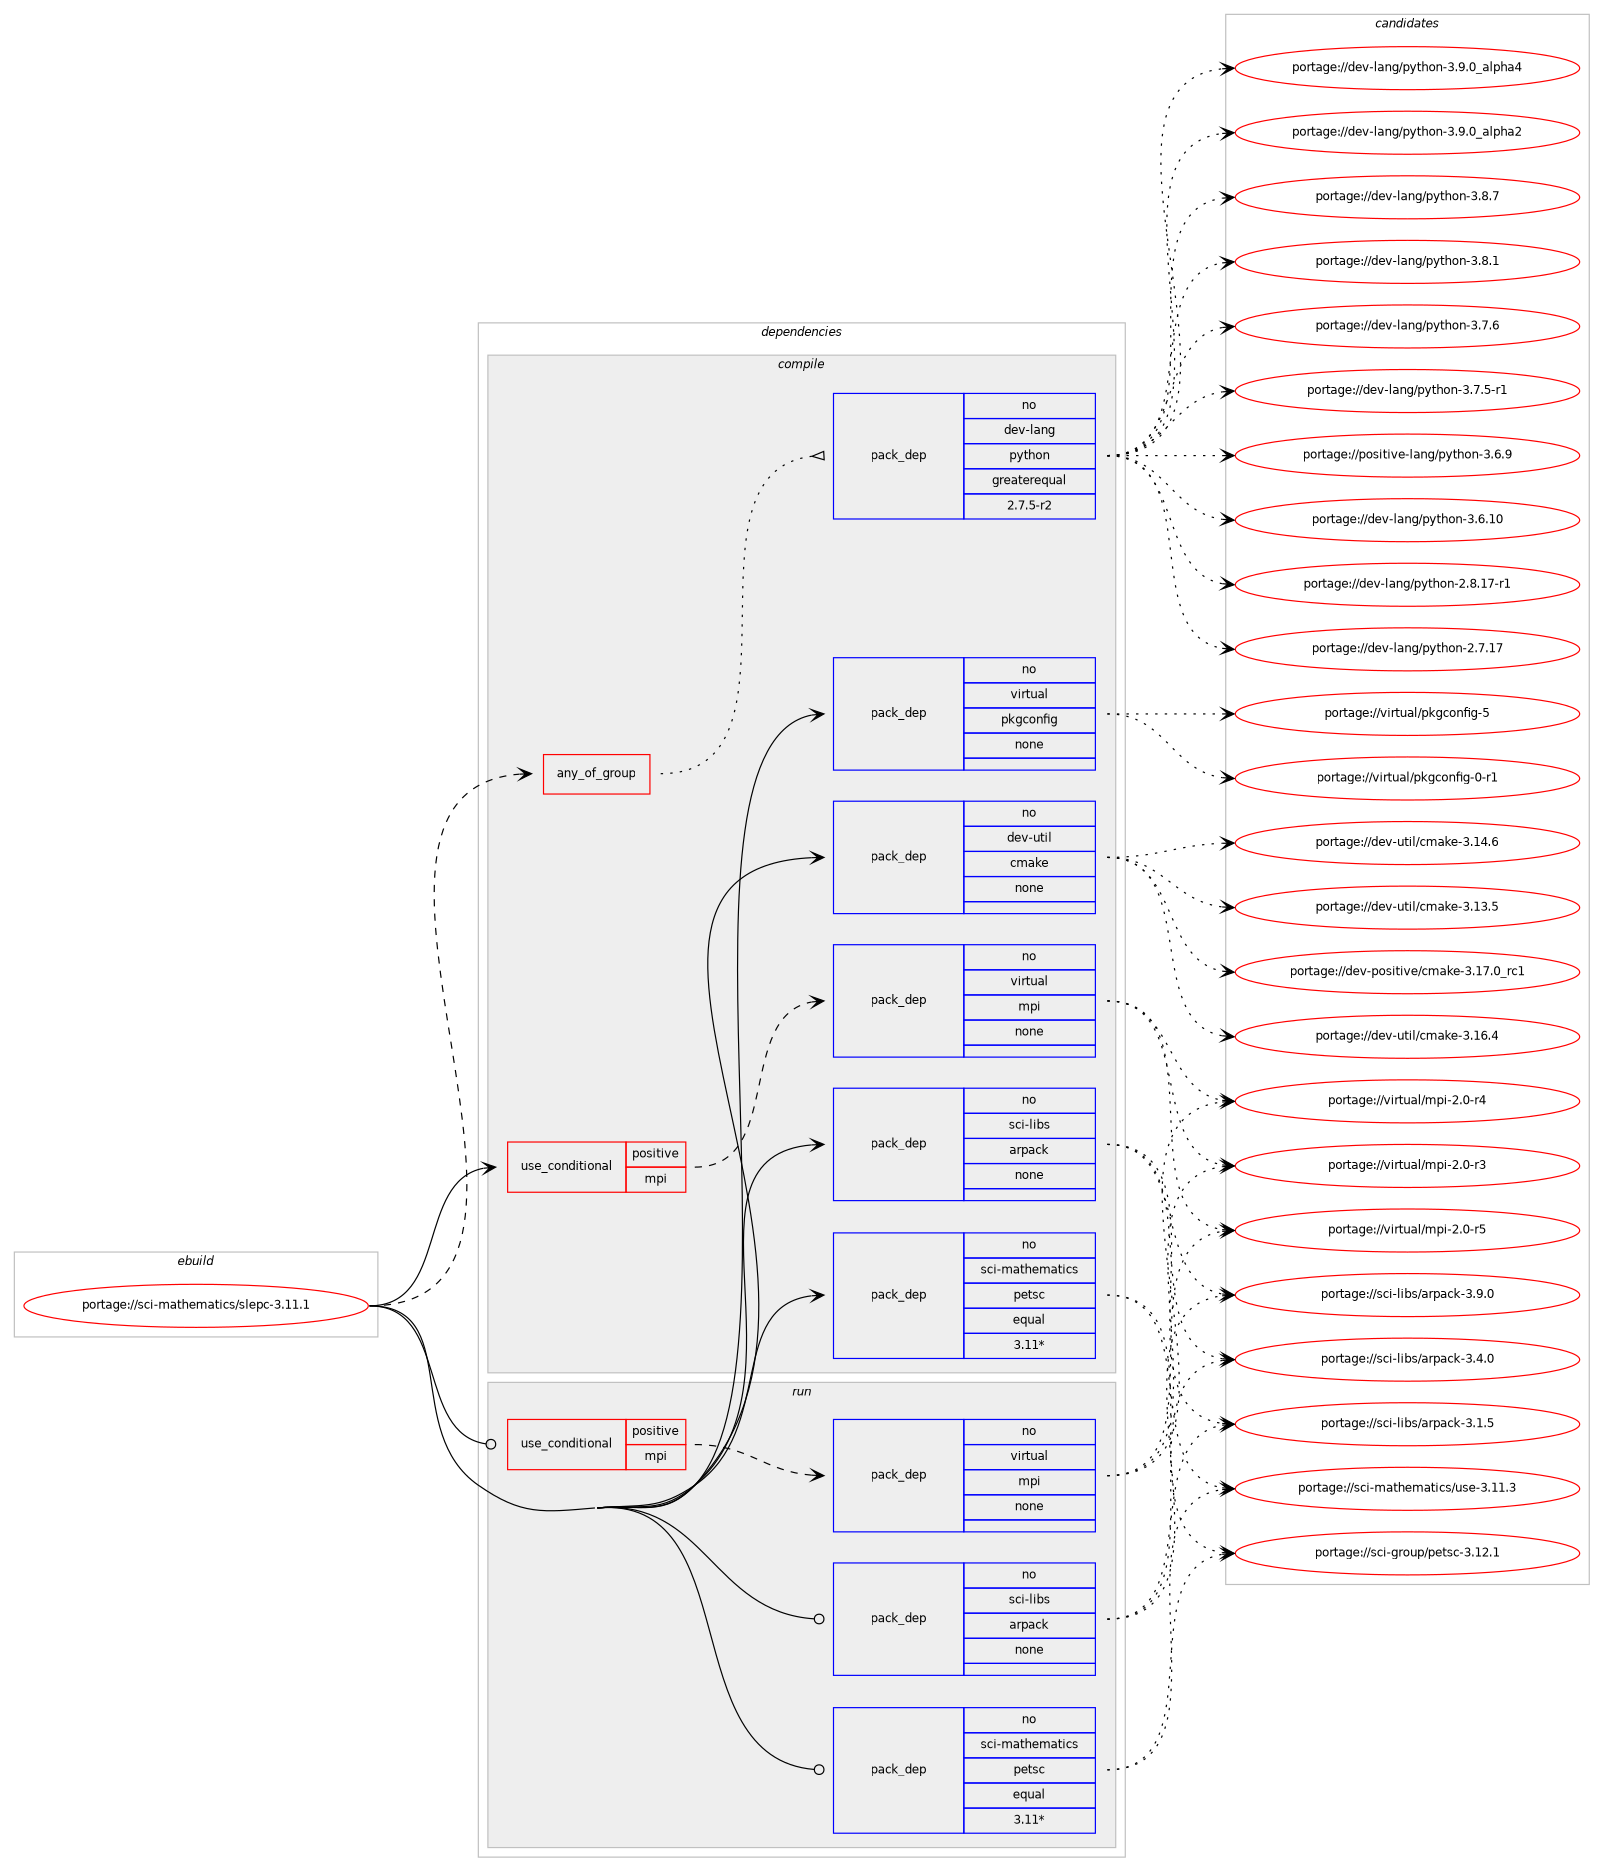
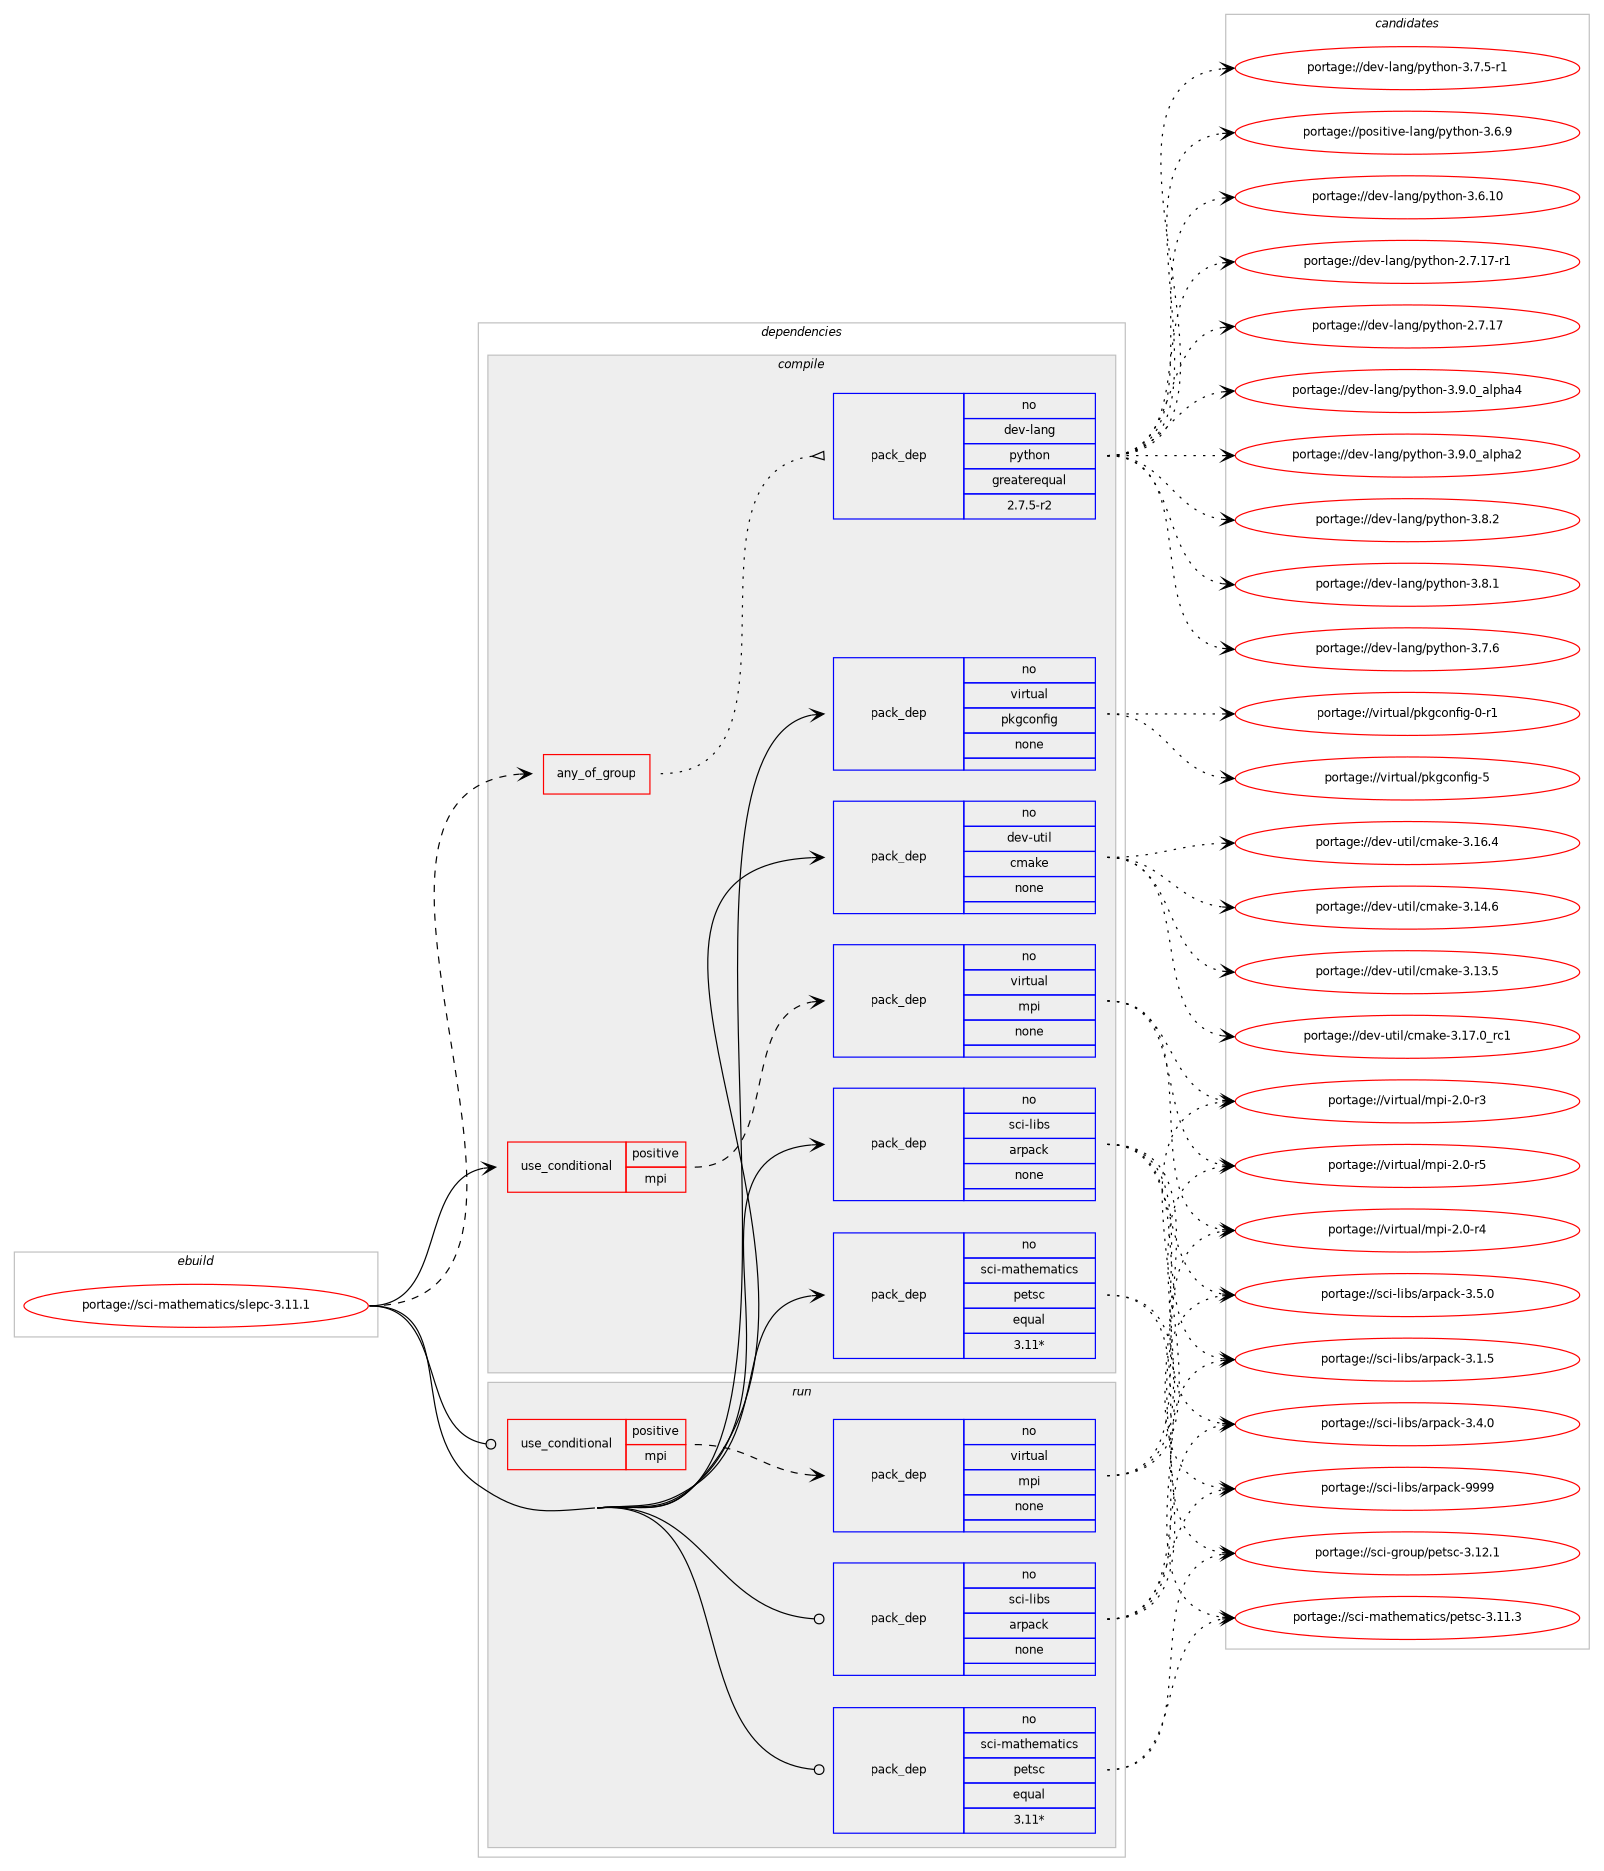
  digraph {
    compound=true
    concentrate=true
    fontname=Helvetica
    fontsize=10
    newrank=true
    rankdir=LR
    ranksep=1.5
    node [color=red fontname=Helvetica fontsize=10]
    edge [arrowhead=vee headport=w style=dotted tailport=e weight=100]
    n1 [label="portage://sci-mathematics/slepc-3.11.1" width=4]
    n2 [color=blue label=<<TABLE BORDER="0" CELLBORDER="1" CELLSPACING="0" CELLPADDING="4" WIDTH="220"><TR><TD ROWSPAN="6" CELLPADDING="30">pack_dep</TD></TR><TR><TD WIDTH="110">no</TD></TR><TR><TD>dev-lang</TD></TR><TR><TD>python</TD></TR><TR><TD>greaterequal</TD></TR><TR><TD>2.7.5-r2</TD></TR></TABLE>> shape=none]
    n3 [label=<<TABLE BORDER="0" CELLBORDER="1" CELLSPACING="0" CELLPADDING="4"><TR><TD CELLPADDING="10">any_of_group</TD></TR></TABLE>> shape=none]
    n4 [color=blue label=<<TABLE BORDER="0" CELLBORDER="1" CELLSPACING="0" CELLPADDING="4" WIDTH="220"><TR><TD ROWSPAN="6" CELLPADDING="30">pack_dep</TD></TR><TR><TD WIDTH="110">no</TD></TR><TR><TD>virtual</TD></TR><TR><TD>mpi</TD></TR><TR><TD>none</TD></TR><TR><TD></TD></TR></TABLE>> shape=none]
    n5 [label=<<TABLE BORDER="0" CELLBORDER="1" CELLSPACING="0" CELLPADDING="4"><TR><TD ROWSPAN="3" CELLPADDING="10">use_conditional</TD></TR><TR><TD>positive</TD></TR><TR><TD>mpi</TD></TR></TABLE>> shape=none]
    n6 [color=blue label=<<TABLE BORDER="0" CELLBORDER="1" CELLSPACING="0" CELLPADDING="4" WIDTH="220"><TR><TD ROWSPAN="6" CELLPADDING="30">pack_dep</TD></TR><TR><TD WIDTH="110">no</TD></TR><TR><TD>dev-util</TD></TR><TR><TD>cmake</TD></TR><TR><TD>none</TD></TR><TR><TD></TD></TR></TABLE>> shape=none]
    n7 [color=blue label=<<TABLE BORDER="0" CELLBORDER="1" CELLSPACING="0" CELLPADDING="4" WIDTH="220"><TR><TD ROWSPAN="6" CELLPADDING="30">pack_dep</TD></TR><TR><TD WIDTH="110">no</TD></TR><TR><TD>sci-libs</TD></TR><TR><TD>arpack</TD></TR><TR><TD>none</TD></TR><TR><TD></TD></TR></TABLE>> shape=none]
    n8 [color=blue label=<<TABLE BORDER="0" CELLBORDER="1" CELLSPACING="0" CELLPADDING="4" WIDTH="220"><TR><TD ROWSPAN="6" CELLPADDING="30">pack_dep</TD></TR><TR><TD WIDTH="110">no</TD></TR><TR><TD>sci-mathematics</TD></TR><TR><TD>petsc</TD></TR><TR><TD>equal</TD></TR><TR><TD>3.11*</TD></TR></TABLE>> shape=none]
    n9 [color=blue label=<<TABLE BORDER="0" CELLBORDER="1" CELLSPACING="0" CELLPADDING="4" WIDTH="220"><TR><TD ROWSPAN="6" CELLPADDING="30">pack_dep</TD></TR><TR><TD WIDTH="110">no</TD></TR><TR><TD>virtual</TD></TR><TR><TD>pkgconfig</TD></TR><TR><TD>none</TD></TR><TR><TD></TD></TR></TABLE>> shape=none]
    n10 [color=blue label=<<TABLE BORDER="0" CELLBORDER="1" CELLSPACING="0" CELLPADDING="4" WIDTH="220"><TR><TD ROWSPAN="6" CELLPADDING="30">pack_dep</TD></TR><TR><TD WIDTH="110">no</TD></TR><TR><TD>virtual</TD></TR><TR><TD>mpi</TD></TR><TR><TD>none</TD></TR><TR><TD></TD></TR></TABLE>> shape=none]
    n11 [label=<<TABLE BORDER="0" CELLBORDER="1" CELLSPACING="0" CELLPADDING="4"><TR><TD ROWSPAN="3" CELLPADDING="10">use_conditional</TD></TR><TR><TD>positive</TD></TR><TR><TD>mpi</TD></TR></TABLE>> shape=none]
    n12 [color=blue label=<<TABLE BORDER="0" CELLBORDER="1" CELLSPACING="0" CELLPADDING="4" WIDTH="220"><TR><TD ROWSPAN="6" CELLPADDING="30">pack_dep</TD></TR><TR><TD WIDTH="110">no</TD></TR><TR><TD>sci-libs</TD></TR><TR><TD>arpack</TD></TR><TR><TD>none</TD></TR><TR><TD></TD></TR></TABLE>> shape=none]
    n13 [color=blue label=<<TABLE BORDER="0" CELLBORDER="1" CELLSPACING="0" CELLPADDING="4" WIDTH="220"><TR><TD ROWSPAN="6" CELLPADDING="30">pack_dep</TD></TR><TR><TD WIDTH="110">no</TD></TR><TR><TD>sci-mathematics</TD></TR><TR><TD>petsc</TD></TR><TR><TD>equal</TD></TR><TR><TD>3.11*</TD></TR></TABLE>> shape=none]
    n14 [label="portage://dev-lang/python-3.9.0_alpha4" width=4]
    n15 [label="portage://dev-lang/python-3.9.0_alpha2" width=4]
-   n16 [label="portage://dev-lang/python-3.8.7" width=4]
+   n16 [label="portage://dev-lang/python-3.8.2" width=4]
    n17 [label="portage://dev-lang/python-3.8.1" width=4]
    n18 [label="portage://dev-lang/python-3.7.6" width=4]
    n19 [label="portage://dev-lang/python-3.7.5-r1" width=4]
    n20 [label="portage://positive-lang/python-3.6.9" width=4]
    n21 [label="portage://dev-lang/python-3.6.10" width=4]
-   n22 [label="portage://dev-lang/python-2.8.17-r1" width=4]
+   n22 [label="portage://dev-lang/python-2.7.17-r1" width=4]
    n23 [label="portage://dev-lang/python-2.7.17" width=4]
    n24 [label="portage://virtual/mpi-2.0-r5" width=4]
    n25 [label="portage://virtual/mpi-2.0-r4" width=4]
    n26 [label="portage://virtual/mpi-2.0-r3" width=4]
-   n27 [label="portage://dev-positive/cmake-3.17.0_rc1" width=4]
+   n27 [label="portage://dev-util/cmake-3.17.0_rc1" width=4]
    n28 [label="portage://dev-util/cmake-3.16.4" width=4]
    n29 [label="portage://dev-util/cmake-3.14.6" width=4]
    n30 [label="portage://dev-util/cmake-3.13.5" width=4]
-   n32 [label="portage://sci-libs/arpack-3.9.0" width=4]
+   n31 [label="portage://sci-libs/arpack-9999" width=4]
+   n32 [label="portage://sci-libs/arpack-3.5.0" width=4]
    n33 [label="portage://sci-libs/arpack-3.4.0" width=4]
    n34 [label="portage://sci-libs/arpack-3.1.5" width=4]
    n35 [label="portage://sci-group/petsc-3.12.1" width=4]
-   n36 [label="portage://sci-mathematics/use-3.11.3" width=4]
+   n36 [label="portage://sci-mathematics/petsc-3.11.3" width=4]
    n37 [label="portage://virtual/pkgconfig-5" width=4]
    n38 [label="portage://virtual/pkgconfig-0-r1" width=4]
    subgraph cluster_1 {
      color=gray
      label=<<i>ebuild</i>>
      rank=same
      n1
    }
    subgraph cluster_2 {
      color=gray
      label=<<i>dependencies</i>>
      subgraph cluster_3 {
        color=gray
        fillcolor="#eeeeee"
        label=<<i>compile</i>>
        style=filled
        subgraph sub_4 {
          color=gray
          fillcolor="#eeeeee"
          label=<<i>compile</i>>
          style=filled
          n3
          subgraph sub_5 {
            color=gray
            fillcolor="#eeeeee"
            label=<<i>compile</i>>
            style=filled
            n2
          }
        }
        subgraph sub_6 {
          color=gray
          fillcolor="#eeeeee"
          label=<<i>compile</i>>
          style=filled
          n5
          subgraph sub_7 {
            color=gray
            fillcolor="#eeeeee"
            label=<<i>compile</i>>
            style=filled
            n4
          }
        }
        subgraph sub_8 {
          color=gray
          fillcolor="#eeeeee"
          label=<<i>compile</i>>
          style=filled
          n6
        }
        subgraph sub_9 {
          color=gray
          fillcolor="#eeeeee"
          label=<<i>compile</i>>
          style=filled
          n7
        }
        subgraph sub_10 {
          color=gray
          fillcolor="#eeeeee"
          label=<<i>compile</i>>
          style=filled
          n8
        }
        subgraph sub_11 {
          color=gray
          fillcolor="#eeeeee"
          label=<<i>compile</i>>
          style=filled
          n9
        }
      }
      subgraph cluster_12 {
        color=gray
        fillcolor="#eeeeee"
        label=<<i>compile and run</i>>
        style=filled
      }
      subgraph cluster_13 {
        color=gray
        fillcolor="#eeeeee"
        label=<<i>run</i>>
        style=filled
        subgraph sub_14 {
          color=gray
          fillcolor="#eeeeee"
          label=<<i>run</i>>
          style=filled
          n11
          subgraph sub_15 {
            color=gray
            fillcolor="#eeeeee"
            label=<<i>run</i>>
            style=filled
            n10
          }
        }
        subgraph sub_16 {
          color=gray
          fillcolor="#eeeeee"
          label=<<i>run</i>>
          style=filled
          n12
        }
        subgraph sub_17 {
          color=gray
          fillcolor="#eeeeee"
          label=<<i>run</i>>
          style=filled
          n13
        }
      }
    }
    subgraph cluster_18 {
      color=gray
      label=<<i>candidates</i>>
      rank=same
      subgraph sub_19 {
        color=black
        label=<<i>candidates</i>>
        nodesep=1
        rank=same
        n14
        n15
        n16
        n17
        n18
        n19
        n20
        n21
        n22
        n23
      }
      subgraph sub_20 {
        color=black
        label=<<i>candidates</i>>
        nodesep=1
        rank=same
        n24
        n25
        n26
      }
      subgraph sub_21 {
        color=black
        label=<<i>candidates</i>>
        nodesep=1
        rank=same
        n27
        n28
        n29
        n30
      }
      subgraph sub_22 {
        color=black
        label=<<i>candidates</i>>
        nodesep=1
        rank=same
+       n31
        n32
        n33
        n34
      }
      subgraph sub_23 {
        color=black
        label=<<i>candidates</i>>
        nodesep=1
        rank=same
        n35
        n36
      }
      subgraph sub_24 {
        color=black
        label=<<i>candidates</i>>
        nodesep=1
        rank=same
        n37
        n38
      }
      subgraph sub_25 {
        color=black
        label=<<i>candidates</i>>
        nodesep=1
        rank=same
        n24
        n25
        n26
      }
      subgraph sub_26 {
        color=black
        label=<<i>candidates</i>>
        nodesep=1
        rank=same
+       n31
        n32
        n33
        n34
      }
      subgraph sub_27 {
        color=black
        label=<<i>candidates</i>>
        nodesep=1
        rank=same
        n35
        n36
      }
    }
    n1 -> n3 [style=dashed weight=20]
    n1 -> n5 [style=solid weight=20]
    n1 -> n6 [style=solid weight=20]
    n1 -> n7 [style=solid weight=20]
    n1 -> n8 [style=solid weight=20]
    n1 -> n9 [style=solid weight=20]
    n1 -> n11 [arrowhead=odot style=solid weight=20]
    n1 -> n12 [arrowhead=odot style=solid weight=20]
    n1 -> n13 [arrowhead=odot style=solid weight=20]
    n2 -> n14
    n2 -> n15
    n2 -> n16
    n2 -> n17
    n2 -> n18
    n2 -> n19
    n2 -> n20
    n2 -> n21
    n2 -> n22
    n2 -> n23
    n3 -> n2 [arrowhead=oinv weight=20]
    n4 -> n24
    n4 -> n25
    n4 -> n26
    n5 -> n4 [style=dashed weight=20]
    n6 -> n27
    n6 -> n28
    n6 -> n29
    n6 -> n30
+   n7 -> n31
    n7 -> n32
    n7 -> n33
    n7 -> n34
    n8 -> n35
    n8 -> n36
    n9 -> n37
    n9 -> n38
    n10 -> n24
    n10 -> n25
    n10 -> n26
    n11 -> n10 [style=dashed weight=20]
+   n12 -> n31
    n12 -> n32
    n12 -> n33
    n12 -> n34
    n13 -> n35
    n13 -> n36
  }
